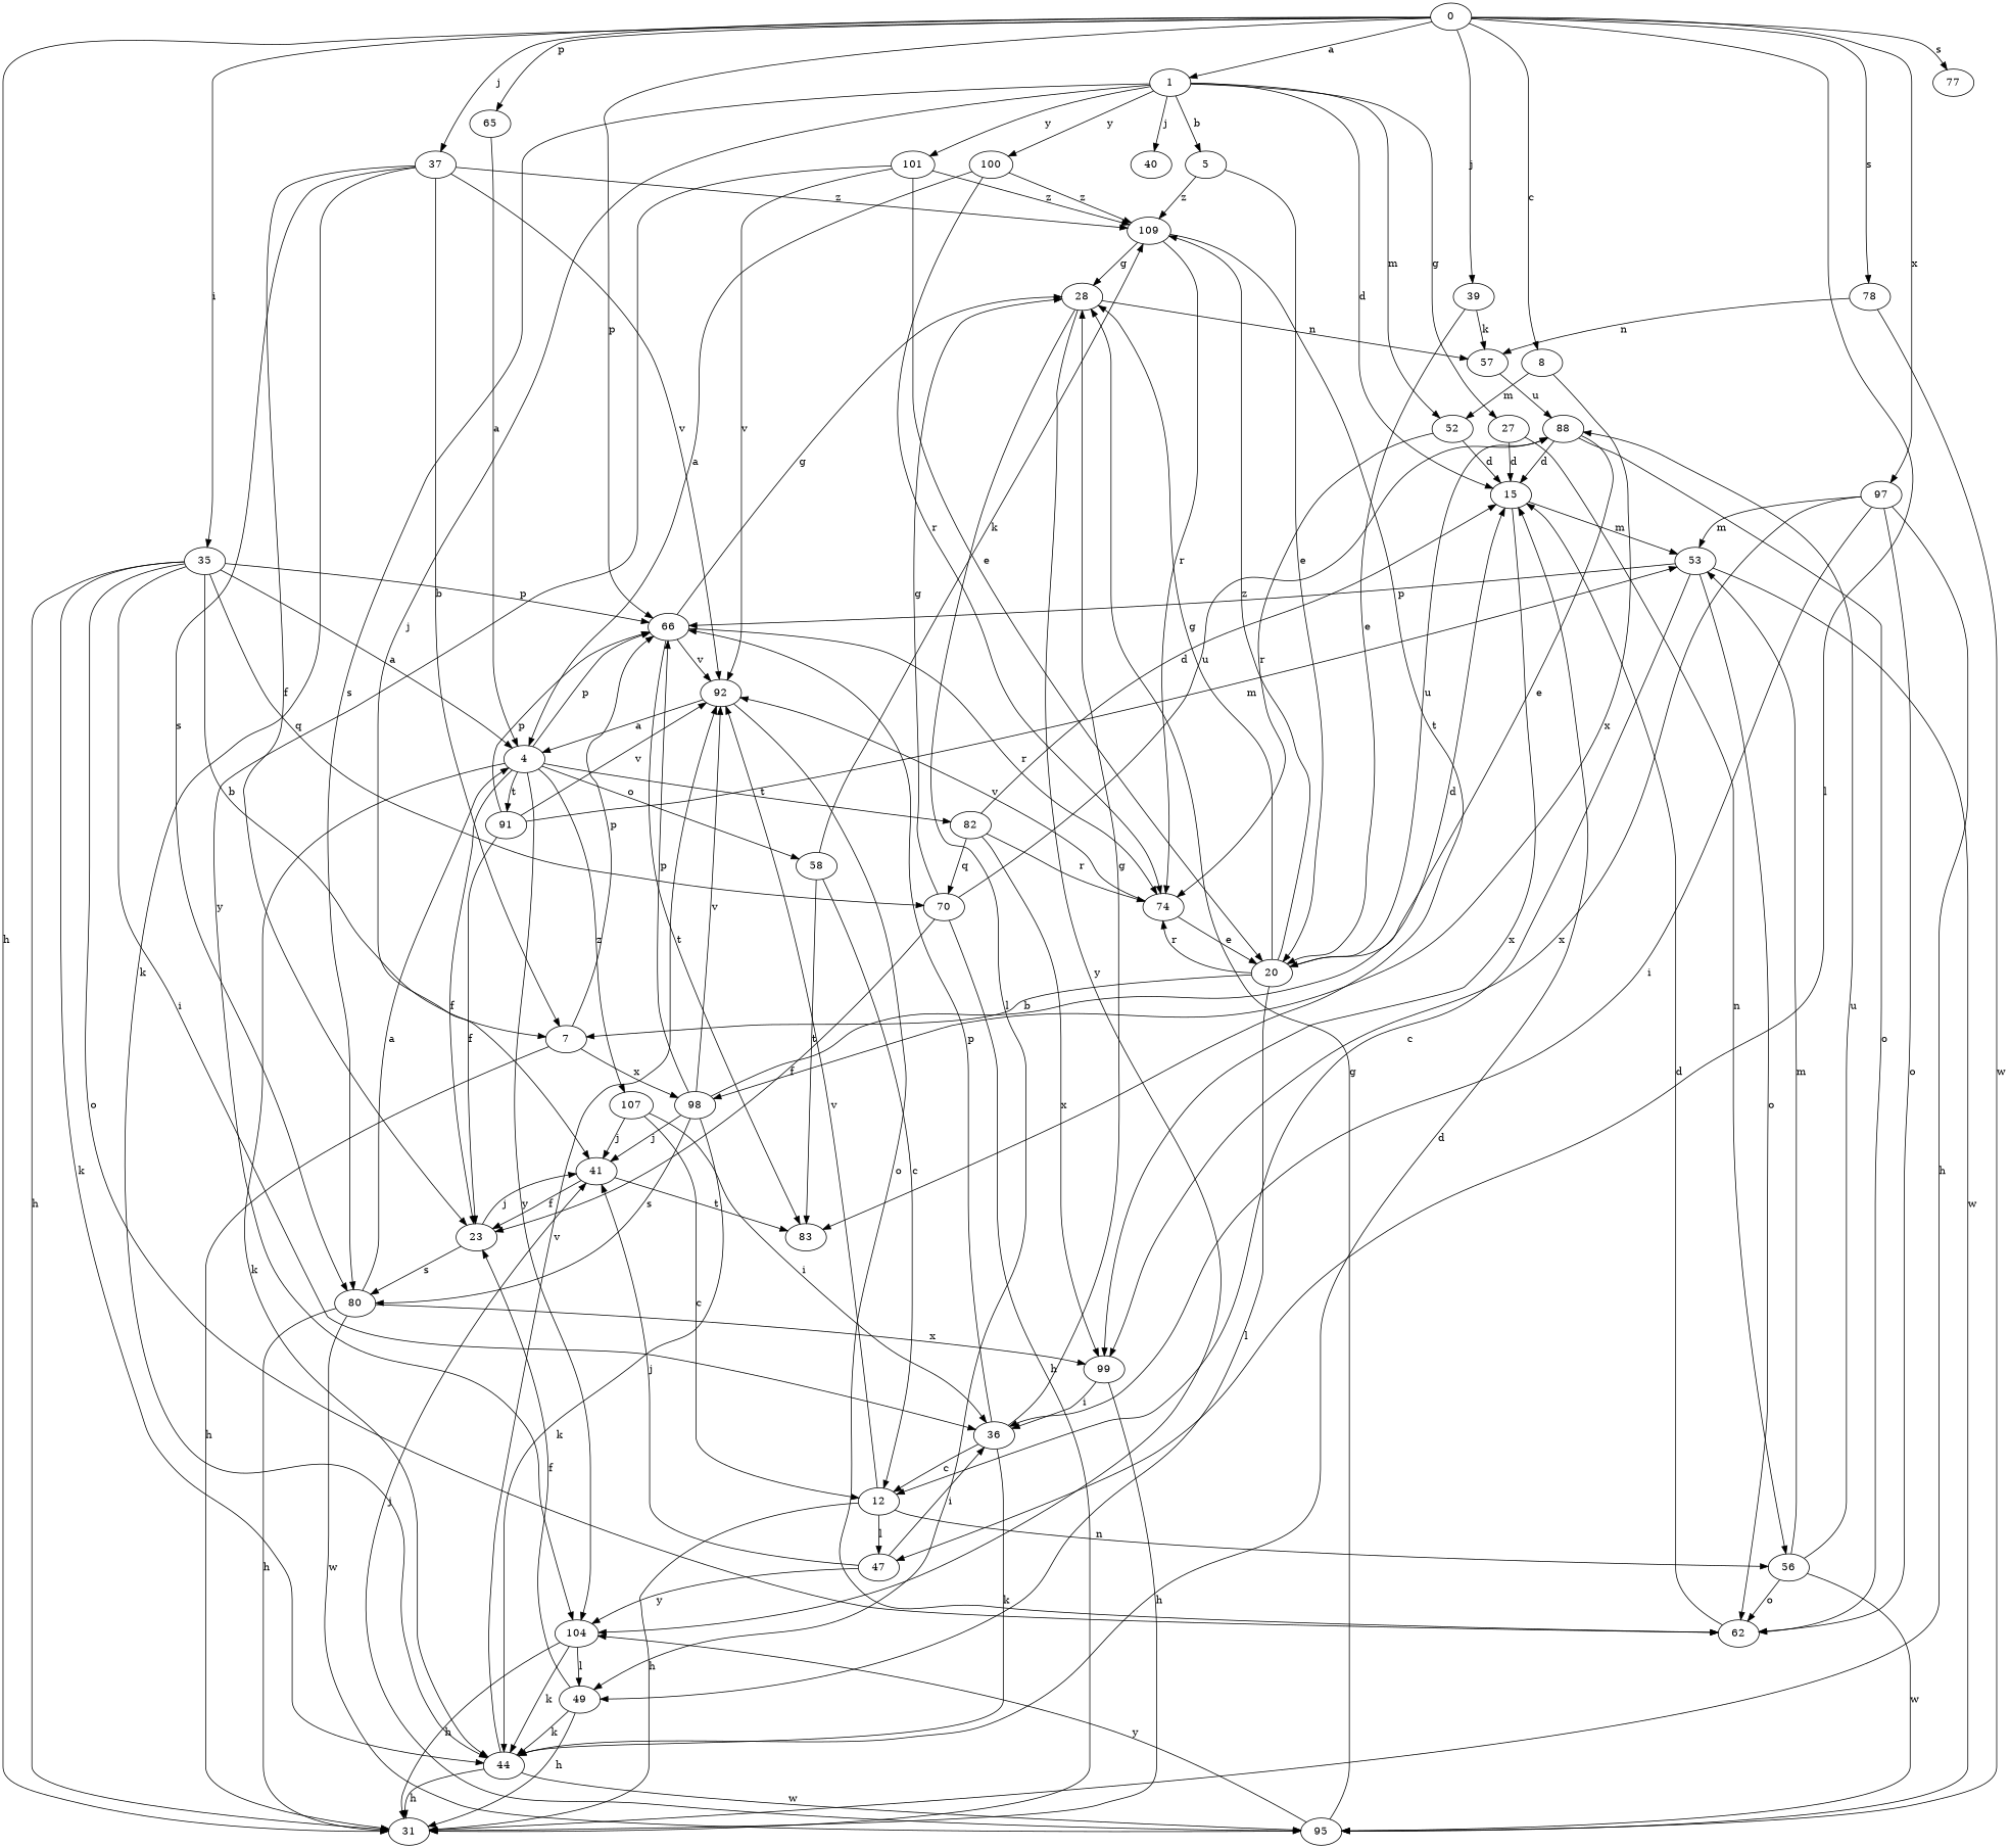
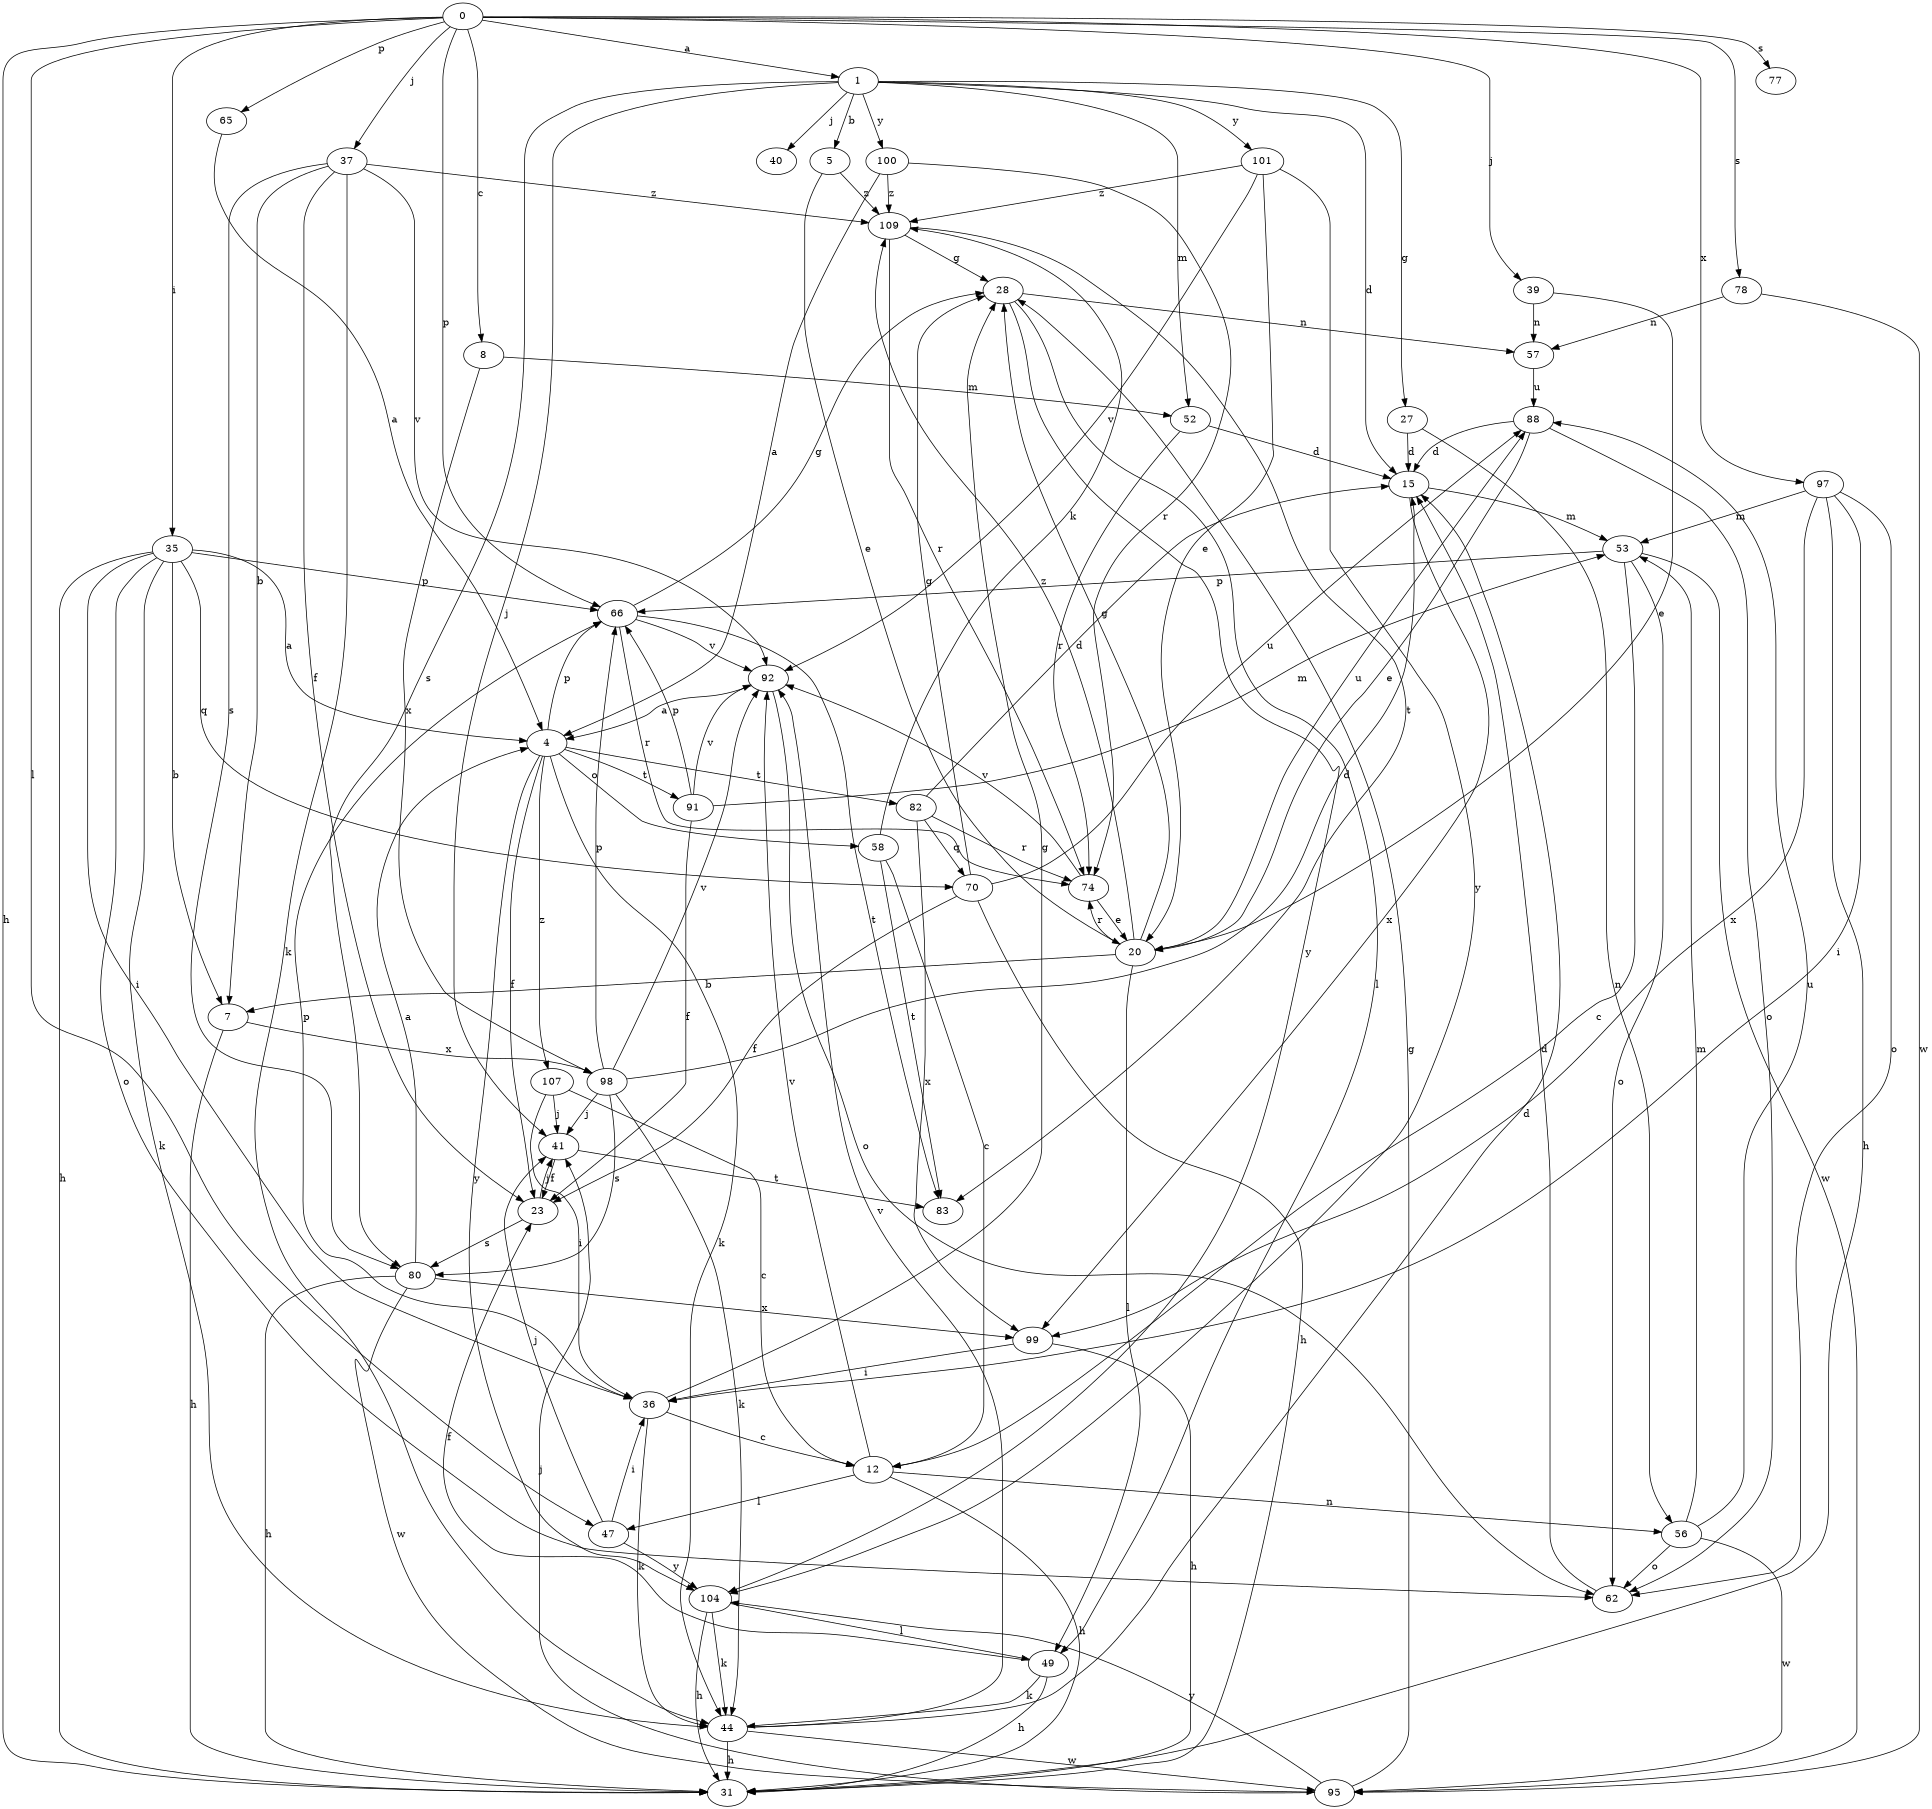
  strict digraph {
    0
    1
    8
    31
    35
    37
    39
    47
    65
    66
    77
    78
    97
    5
    15
    27
    40
    41
    52
    80
    100
    101
    98
    4
    44
    7
    36
    62
    70
    23
    109
    92
    20
    57
    104
    28
    74
    83
    95
    53
    99
    56
    58
    n44 [label=91]
    82
    107
    12
    49
    88
    0 -> 1 [label=a]
    0 -> 8 [label=c]
    0 -> 31 [label=h]
    0 -> 35 [label=i]
    0 -> 37 [label=j]
    0 -> 39 [label=j]
    0 -> 47 [label=l]
    0 -> 65 [label=p]
    0 -> 66 [label=p]
    0 -> 77 [label=s]
    0 -> 78 [label=s]
    0 -> 97 [label=x]
    1 -> 5 [label=b]
    1 -> 15 [label=d]
    1 -> 27 [label=g]
    1 -> 40 [label=j]
    1 -> 41 [label=j]
    1 -> 52 [label=m]
    1 -> 80 [label=s]
    1 -> 100 [label=y]
    1 -> 101 [label=y]
    8 -> 52 [label=m]
    8 -> 98 [label=x]
    35 -> 31 [label=h]
    35 -> 66 [label=p]
    35 -> 4 [label=a]
    35 -> 44 [label=k]
    35 -> 7 [label=b]
    35 -> 36 [label=i]
    35 -> 62 [label=o]
    35 -> 70 [label=q]
    37 -> 80 [label=s]
    37 -> 44 [label=k]
    37 -> 7 [label=b]
    37 -> 23 [label=f]
    37 -> 109 [label=z]
    37 -> 92 [label=v]
    39 -> 20 [label=e]
-   39 -> 57 [label=k]
+   39 -> 57 [label=n]
    47 -> 41 [label=j]
    47 -> 36 [label=i]
    47 -> 104 [label=y]
    65 -> 4 [label=a]
    66 -> 92 [label=v]
    66 -> 28 [label=g]
    66 -> 74 [label=r]
    66 -> 83 [label=t]
    78 -> 57 [label=n]
    78 -> 95 [label=w]
    97 -> 31 [label=h]
    97 -> 36 [label=i]
    97 -> 62 [label=o]
    97 -> 53 [label=m]
    97 -> 99 [label=x]
    5 -> 109 [label=z]
    5 -> 20 [label=e]
    15 -> 53 [label=m]
    15 -> 99 [label=x]
    27 -> 15 [label=d]
    27 -> 56 [label=n]
    41 -> 23 [label=f]
    41 -> 83 [label=t]
    52 -> 15 [label=d]
    52 -> 74 [label=r]
    80 -> 31 [label=h]
    80 -> 4 [label=a]
    80 -> 95 [label=w]
    80 -> 99 [label=x]
    100 -> 4 [label=a]
    100 -> 109 [label=z]
    100 -> 74 [label=r]
    101 -> 109 [label=z]
    101 -> 92 [label=v]
    101 -> 20 [label=e]
    101 -> 104 [label=y]
    98 -> 66 [label=p]
    98 -> 15 [label=d]
    98 -> 41 [label=j]
    98 -> 80 [label=s]
    98 -> 44 [label=k]
    98 -> 92 [label=v]
    4 -> 66 [label=p]
    4 -> 44 [label=k]
    4 -> 23 [label=f]
    4 -> 104 [label=y]
    4 -> 58 [label=o]
    4 -> n44 [label=t]
    4 -> 82 [label=t]
    4 -> 107 [label=z]
    44 -> 31 [label=h]
    44 -> 15 [label=d]
    44 -> 92 [label=v]
    44 -> 95 [label=w]
    7 -> 31 [label=h]
-   7 -> 66 [label=p]
    7 -> 98 [label=x]
    36 -> 66 [label=p]
    36 -> 44 [label=k]
    36 -> 28 [label=g]
    36 -> 12 [label=c]
    62 -> 15 [label=d]
    70 -> 31 [label=h]
    70 -> 23 [label=f]
    70 -> 28 [label=g]
    70 -> 88 [label=u]
    23 -> 41 [label=j]
    23 -> 80 [label=s]
    109 -> 28 [label=g]
    109 -> 74 [label=r]
    109 -> 83 [label=t]
    92 -> 4 [label=a]
    92 -> 62 [label=o]
    20 -> 7 [label=b]
    20 -> 109 [label=z]
    20 -> 28 [label=g]
    20 -> 74 [label=r]
    20 -> 49 [label=l]
    20 -> 88 [label=u]
    57 -> 88 [label=u]
    104 -> 31 [label=h]
    104 -> 44 [label=k]
    104 -> 49 [label=l]
    28 -> 57 [label=n]
    28 -> 104 [label=y]
    28 -> 49 [label=l]
    74 -> 92 [label=v]
    74 -> 20 [label=e]
    95 -> 41 [label=j]
    95 -> 104 [label=y]
    95 -> 28 [label=g]
    53 -> 66 [label=p]
    53 -> 62 [label=o]
    53 -> 95 [label=w]
    53 -> 12 [label=c]
    99 -> 31 [label=h]
    99 -> 36 [label=i]
    56 -> 62 [label=o]
    56 -> 95 [label=w]
    56 -> 53 [label=m]
    56 -> 88 [label=u]
    58 -> 109 [label=k]
    58 -> 83 [label=t]
    58 -> 12 [label=c]
    n44 -> 66 [label=p]
    n44 -> 23 [label=f]
    n44 -> 92 [label=v]
    n44 -> 53 [label=m]
    82 -> 15 [label=d]
    82 -> 70 [label=q]
    82 -> 74 [label=r]
    82 -> 99 [label=x]
    107 -> 41 [label=j]
    107 -> 36 [label=i]
    107 -> 12 [label=c]
    12 -> 31 [label=h]
    12 -> 47 [label=l]
    12 -> 92 [label=v]
    12 -> 56 [label=n]
    49 -> 31 [label=h]
    49 -> 44 [label=k]
    49 -> 23 [label=f]
    88 -> 15 [label=d]
    88 -> 62 [label=o]
    88 -> 20 [label=e]
  }
